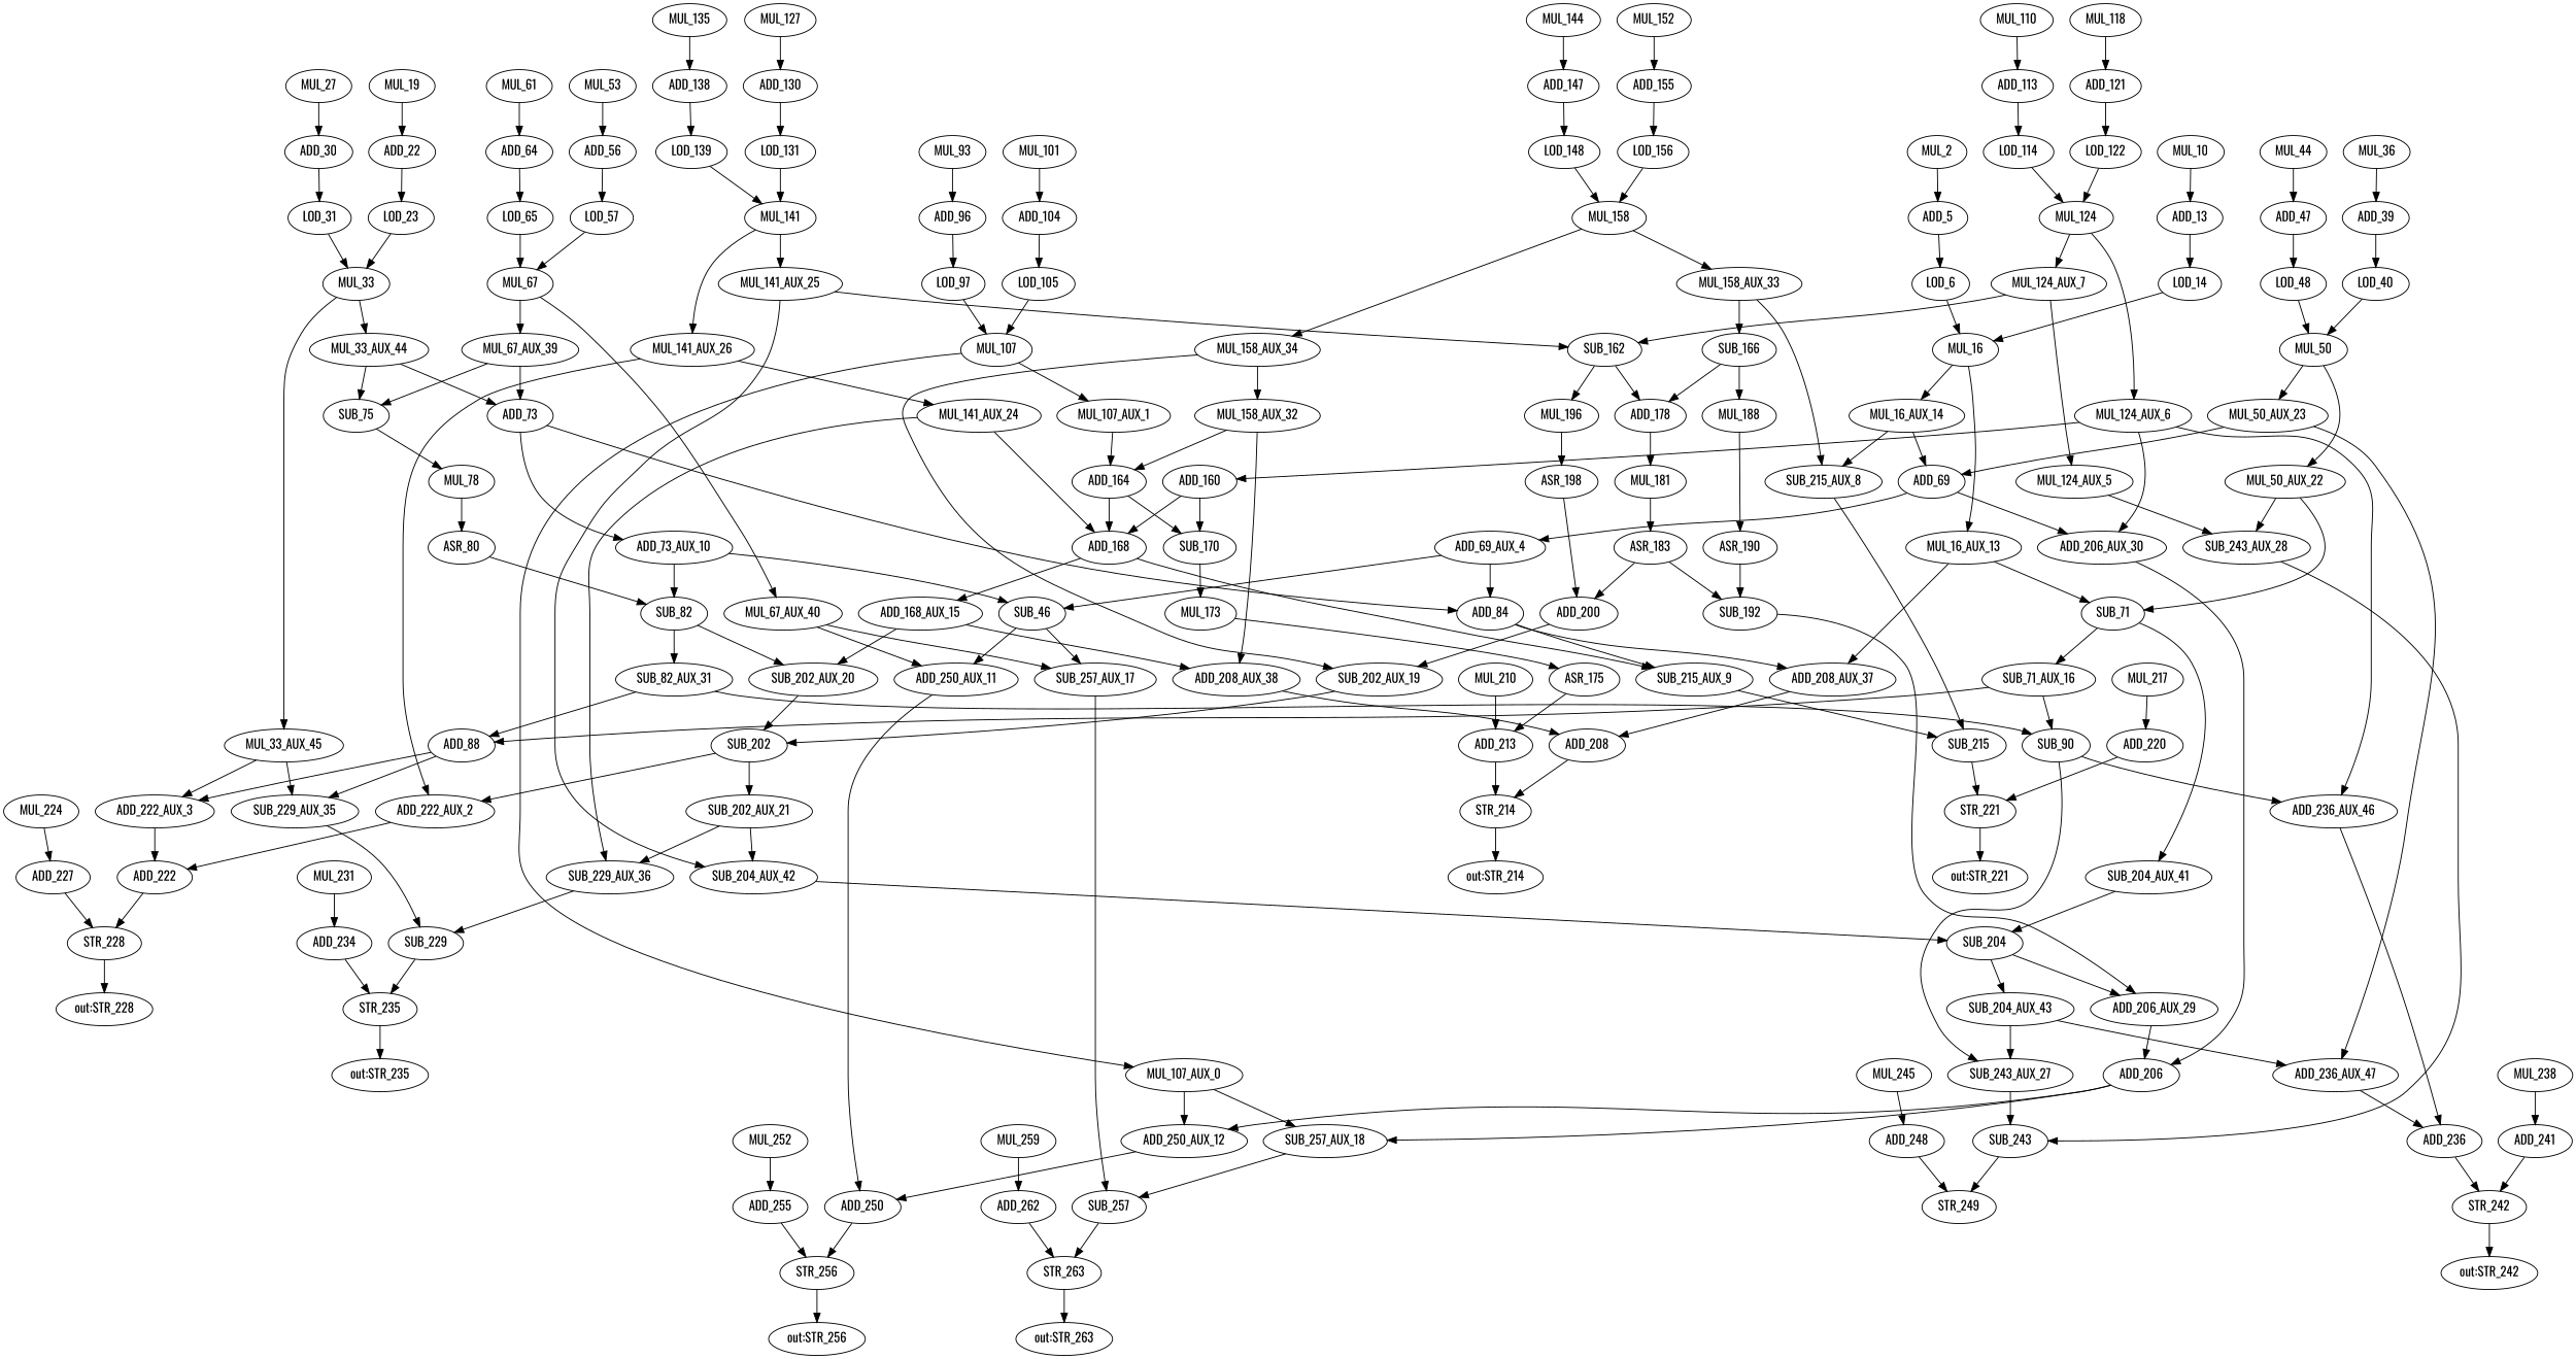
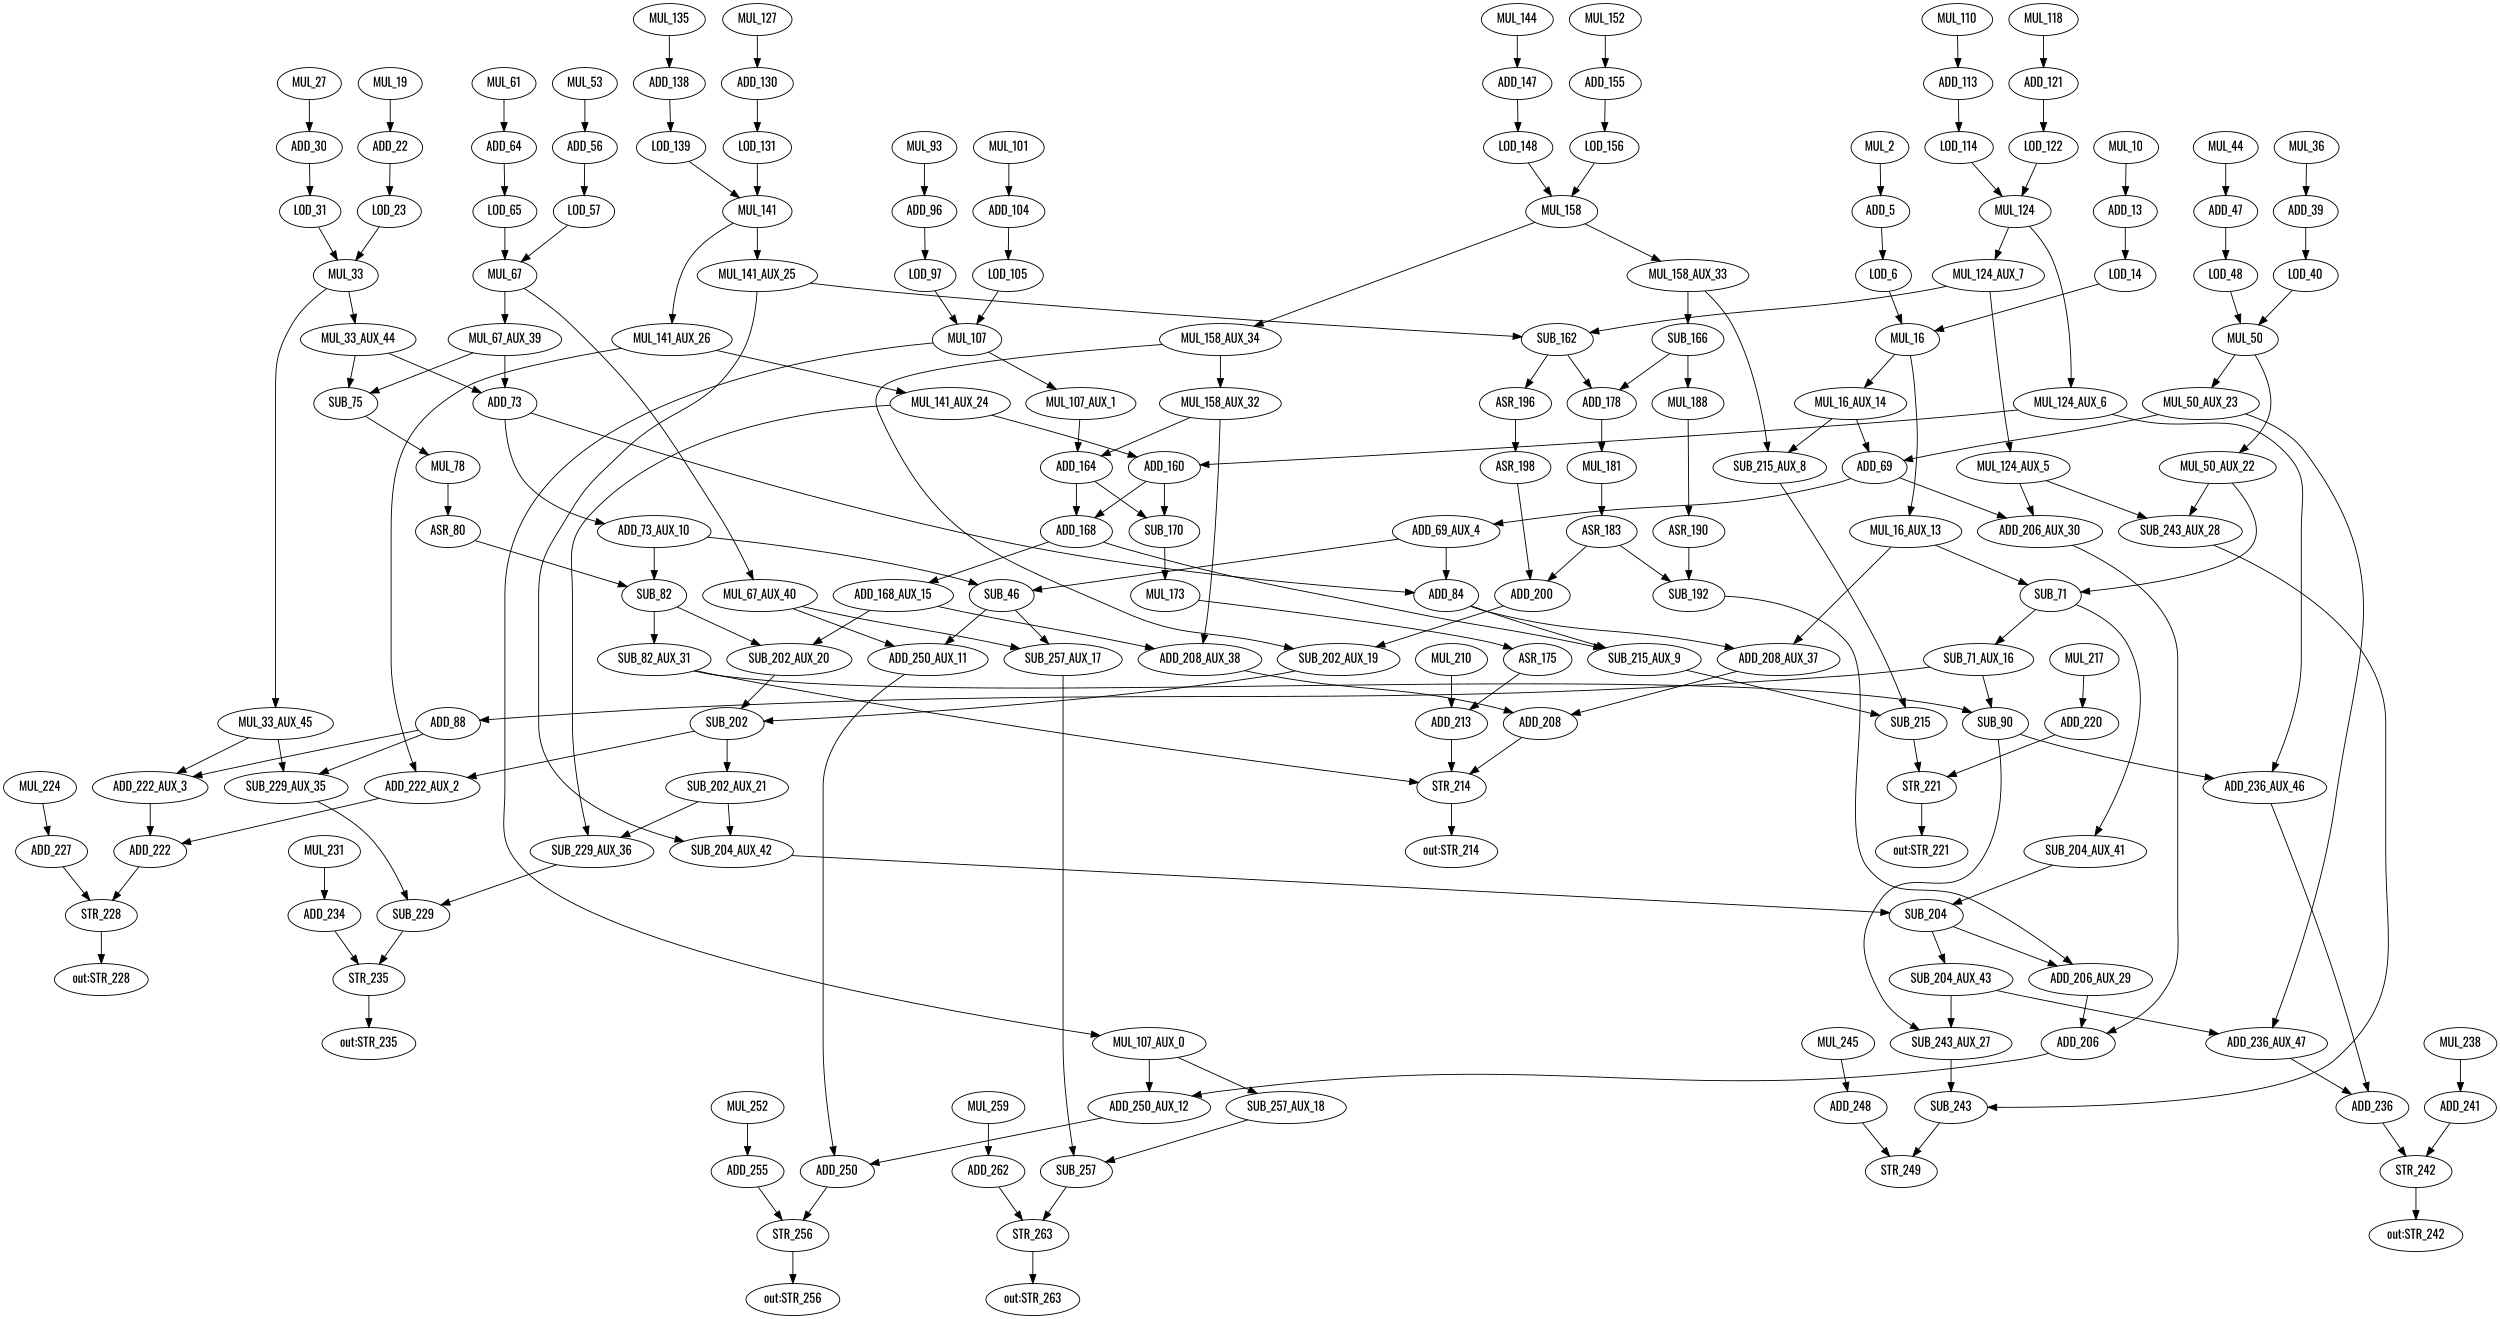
  strict digraph {
    fontname=Oswald
    node [fontname=Oswald]
    edge [fontname=Oswald]
    n1 [label=MUL_53]
    n2 [label=ADD_56]
    n3 [label=LOD_57]
    n4 [label=SUB_257_AUX_17]
    n5 [label=SUB_257]
    n6 [label=STR_263]
    n7 [label=MUL_50_AUX_22]
    n8 [label=SUB_243_AUX_28]
    n9 [label=SUB_71]
    n10 [label=SUB_243]
    n11 [label=SUB_204_AUX_41]
    n12 [label=SUB_71_AUX_16]
    n13 [label=ADD_220]
    n14 [label=STR_221]
    "out:STR_221"
    n16 [label=MUL_16_AUX_13]
    n17 [label=ADD_208_AUX_37]
    n18 [label=ADD_208]
    n19 [label=MUL_124_AUX_6]
    n20 [label=ADD_160]
    n21 [label=ADD_236_AUX_46]
    n22 [label=SUB_170]
    n23 [label=ADD_168]
    n24 [label=ADD_236]
    n25 [label=MUL_252]
    n26 [label=ADD_255]
    n27 [label=STR_256]
    n28 [label=MUL_127]
    n29 [label=ADD_130]
    n30 [label=LOD_131]
    n31 [label=MUL_238]
    n32 [label=ADD_241]
    n33 [label=STR_242]
    n34 [label=SUB_229_AUX_36]
    n35 [label=SUB_229]
    n36 [label=STR_235]
    n37 [label=STR_214]
    "out:STR_214"
    n39 [label=MUL_107_AUX_1]
    n40 [label=ADD_164]
    n41 [label=SUB_166]
    n42 [label=MUL_188]
    n43 [label=ADD_178]
    n44 [label=MUL_141_AUX_25]
    n45 [label=SUB_204_AUX_42]
    n46 [label=SUB_162]
    n47 [label=SUB_204]
-   n48 [label=MUL_196]
+   n48 [label=ASR_196]
    n49 [label=MUL_245]
    n50 [label=ADD_248]
    n51 [label=STR_249]
    n52 [label=MUL_173]
    n53 [label=SUB_215_AUX_9]
    n54 [label=ADD_168_AUX_15]
    n55 [label=ADD_147]
    n56 [label=LOD_148]
    n57 [label=MUL_158]
    n58 [label=MUL_118]
    n59 [label=ADD_121]
    n60 [label=LOD_122]
    n61 [label=SUB_243_AUX_27]
    n62 [label=SUB_90]
    n63 [label=LOD_156]
    n64 [label=MUL_158_AUX_33]
    n65 [label=MUL_158_AUX_34]
    n66 [label=SUB_215_AUX_8]
    n67 [label=MUL_158_AUX_32]
    n68 [label=SUB_202_AUX_19]
    n69 [label=MUL_124_AUX_5]
    n70 [label=ADD_206_AUX_30]
    n71 [label=ADD_206]
    n72 [label=ADD_113]
    n73 [label=LOD_114]
    n74 [label=MUL_124]
    n75 [label=ADD_13]
    n76 [label=LOD_14]
    n77 [label=MUL_16]
    "out:STR_256"
    n79 [label=MUL_61]
    n80 [label=ADD_64]
    n81 [label=LOD_65]
    n82 [label=ADD_206_AUX_29]
    n83 [label=SUB_257_AUX_18]
    n84 [label=ADD_250_AUX_12]
    n85 [label=ADD_250]
    n86 [label=SUB_204_AUX_43]
    n87 [label=ADD_236_AUX_47]
    n88 [label=ASR_80]
    n89 [label=SUB_82]
    n90 [label=SUB_202_AUX_20]
    n91 [label=SUB_82_AUX_31]
    n92 [label=ADD_234]
    "out:STR_235"
    n94 [label=MUL_16_AUX_14]
    n95 [label=LOD_105]
    n96 [label=MUL_107]
    n97 [label=MUL_107_AUX_0]
    n98 [label=MUL_67]
    n99 [label=MUL_67_AUX_39]
    n100 [label=MUL_67_AUX_40]
    n101 [label=SUB_75]
    n102 [label=ADD_73]
    n103 [label=ADD_250_AUX_11]
    "out:STR_263"
    "out:STR_242"
    n106 [label=ADD_262]
    n107 [label=ASR_198]
    n108 [label=ADD_200]
    n109 [label=MUL_217]
    n110 [label=MUL_124_AUX_7]
    n111 [label=ASR_175]
    n112 [label=ADD_213]
    n113 [label=MUL_141]
    n114 [label=MUL_141_AUX_26]
    n115 [label=ADD_222_AUX_2]
    n116 [label=MUL_141_AUX_24]
    n117 [label=ADD_69]
    n118 [label=SUB_215]
    n119 [label=ADD_69_AUX_4]
    n120 [label=ADD_208_AUX_38]
    n121 [label=MUL_33]
    n122 [label=MUL_33_AUX_45]
    n123 [label=MUL_33_AUX_44]
    n124 [label=ADD_222_AUX_3]
    n125 [label=SUB_229_AUX_35]
    n126 [label=STR_228]
    "out:STR_228"
    n128 [label=MUL_10]
    n129 [label=ADD_222]
    n130 [label=MUL_135]
    n131 [label=ADD_138]
    n132 [label=LOD_139]
    n133 [label=ADD_84]
    n134 [label=SUB_46]
    n135 [label=MUL_78]
    n136 [label=ADD_73_AUX_10]
    n137 [label=ADD_155]
    n138 [label=ASR_190]
    n139 [label=SUB_192]
    n140 [label=LOD_48]
    n141 [label=MUL_50]
    n142 [label=MUL_50_AUX_23]
    n143 [label=MUL_210]
    n144 [label=ADD_22]
    n145 [label=LOD_23]
    n146 [label=MUL_19]
    n147 [label=SUB_202]
    n148 [label=SUB_202_AUX_21]
    n149 [label=MUL_181]
    n150 [label=ASR_183]
    n151 [label=MUL_259]
    n152 [label=MUL_152]
    n153 [label=LOD_97]
    n154 [label=ADD_88]
    n155 [label=LOD_6]
    n156 [label=MUL_93]
    n157 [label=ADD_96]
    n158 [label=MUL_44]
    n159 [label=ADD_47]
    n160 [label=MUL_36]
    n161 [label=ADD_39]
    n162 [label=LOD_40]
    n163 [label=ADD_104]
    n164 [label=MUL_2]
    n165 [label=ADD_5]
    n166 [label=MUL_231]
    n167 [label=MUL_144]
    n168 [label=ADD_30]
    n169 [label=LOD_31]
    n170 [label=MUL_224]
    n171 [label=ADD_227]
    n172 [label=MUL_110]
    n173 [label=MUL_27]
    n174 [label=MUL_101]
    n1 -> n2
    n2 -> n3
    n3 -> n98
    n4 -> n5
    n5 -> n6
    n6 -> "out:STR_263"
    n7 -> n8
    n7 -> n9
    n8 -> n10
    n9 -> n11
    n9 -> n12
    n10 -> n51
    n11 -> n47
    n12 -> n62
    n12 -> n154
    n13 -> n14
    n14 -> "out:STR_221"
    n16 -> n9
    n16 -> n17
    n17 -> n18
    n18 -> n37
    n19 -> n20
    n19 -> n21
    n20 -> n22
    n20 -> n23
    n21 -> n24
    n22 -> n52
    n23 -> n53
    n23 -> n54
    n24 -> n33
    n25 -> n26
    n26 -> n27
    n27 -> "out:STR_256"
    n28 -> n29
    n29 -> n30
    n30 -> n113
    n31 -> n32
    n32 -> n33
    n33 -> "out:STR_242"
    n34 -> n35
    n35 -> n36
    n36 -> "out:STR_235"
    n37 -> "out:STR_214"
    n39 -> n40
    n40 -> n22
    n40 -> n23
    n41 -> n42
    n41 -> n43
    n42 -> n138
    n43 -> n149
    n44 -> n45
    n44 -> n46
    n45 -> n47
    n46 -> n43
    n46 -> n48
    n47 -> n82
    n47 -> n86
    n48 -> n107
    n49 -> n50
    n50 -> n51
    n52 -> n111
    n53 -> n118
    n54 -> n90
    n54 -> n120
    n55 -> n56
    n56 -> n57
    n57 -> n64
    n57 -> n65
    n58 -> n59
    n59 -> n60
    n60 -> n74
    n61 -> n10
    n62 -> n21
    n62 -> n61
    n63 -> n57
    n64 -> n41
    n64 -> n66
    n65 -> n67
    n65 -> n68
    n66 -> n118
    n67 -> n40
    n67 -> n120
    n68 -> n147
    n69 -> n8
-   n19 -> n70
+   n69 -> n70
    n70 -> n71
-   n71 -> n83
    n71 -> n84
    n72 -> n73
    n73 -> n74
    n74 -> n19
    n74 -> n110
    n75 -> n76
    n76 -> n77
    n77 -> n16
    n77 -> n94
    n79 -> n80
    n80 -> n81
    n81 -> n98
    n82 -> n71
    n83 -> n5
    n84 -> n85
    n85 -> n27
    n86 -> n61
    n86 -> n87
    n87 -> n24
    n88 -> n89
    n89 -> n90
    n89 -> n91
    n90 -> n147
    n91 -> n62
-   n91 -> n154
+   n91 -> n37
    n92 -> n36
    n94 -> n66
    n94 -> n117
    n95 -> n96
    n96 -> n39
    n96 -> n97
    n97 -> n83
    n97 -> n84
    n98 -> n99
    n98 -> n100
    n99 -> n101
    n99 -> n102
    n100 -> n4
    n100 -> n103
    n101 -> n135
    n102 -> n133
    n102 -> n136
    n103 -> n85
    n106 -> n6
    n107 -> n108
    n108 -> n68
    n109 -> n13
    n110 -> n46
    n110 -> n69
    n111 -> n112
    n112 -> n37
    n113 -> n44
    n113 -> n114
    n114 -> n115
    n114 -> n116
    n115 -> n129
-   n116 -> n23
+   n116 -> n20
    n116 -> n34
    n117 -> n70
    n117 -> n119
    n118 -> n14
    n119 -> n133
    n119 -> n134
    n120 -> n18
    n121 -> n122
    n121 -> n123
    n122 -> n124
    n122 -> n125
    n123 -> n101
    n123 -> n102
    n124 -> n129
    n125 -> n35
    n126 -> "out:STR_228"
    n128 -> n75
    n129 -> n126
    n130 -> n131
    n131 -> n132
    n132 -> n113
    n133 -> n17
    n133 -> n53
    n134 -> n4
    n134 -> n103
    n135 -> n88
    n136 -> n89
    n136 -> n134
    n137 -> n63
    n138 -> n139
    n139 -> n82
    n140 -> n141
    n141 -> n7
    n141 -> n142
    n142 -> n87
    n142 -> n117
    n143 -> n112
    n144 -> n145
    n145 -> n121
    n146 -> n144
    n147 -> n115
    n147 -> n148
    n148 -> n34
    n148 -> n45
    n149 -> n150
    n150 -> n108
    n150 -> n139
    n151 -> n106
    n152 -> n137
    n153 -> n96
    n154 -> n124
    n154 -> n125
    n155 -> n77
    n156 -> n157
    n157 -> n153
    n158 -> n159
    n159 -> n140
    n160 -> n161
    n161 -> n162
    n162 -> n141
    n163 -> n95
    n164 -> n165
    n165 -> n155
    n166 -> n92
    n167 -> n55
    n168 -> n169
    n169 -> n121
    n170 -> n171
    n171 -> n126
    n172 -> n72
    n173 -> n168
    n174 -> n163
  }
